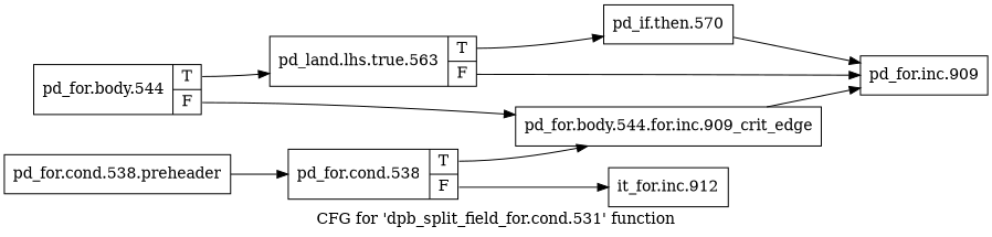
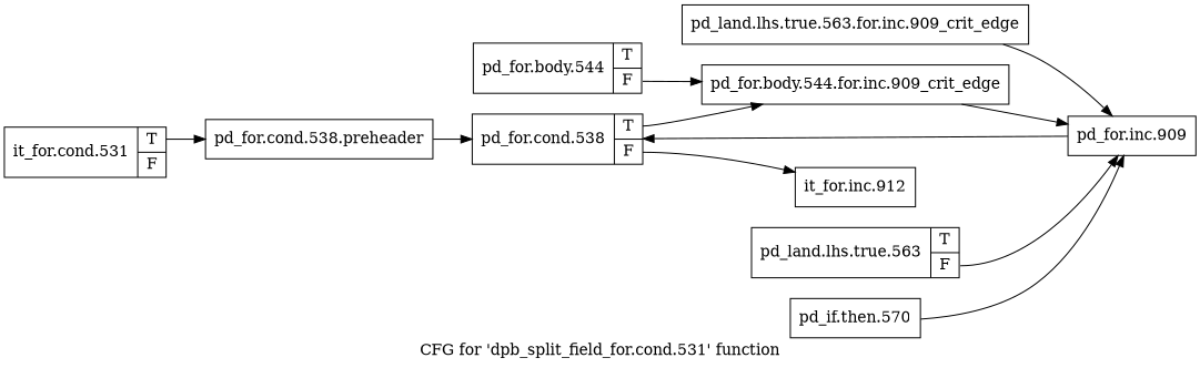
  digraph {
    label="CFG for 'dpb_split_field_for.cond.531' function"
    rankdir=LR
    node [shape=record]
+   n1 [label="{it_for.cond.531|{<s0>T|<s1>F}}"]
    n2 [label="{pd_for.cond.538.preheader}"]
    n3 [label="{pd_for.cond.538|{<s0>T|<s1>F}}"]
    n4 [label="{it_for.inc.912}"]
    n5 [label="{pd_for.body.544.for.inc.909_crit_edge}"]
    n6 [label="{pd_for.body.544|{<s0>T|<s1>F}}"]
    n7 [label="{pd_land.lhs.true.563|{<s0>T|<s1>F}}"]
    n8 [label="{pd_if.then.570}"]
    n9 [label="{pd_for.inc.909}"]
+   n10 [label="{pd_land.lhs.true.563.for.inc.909_crit_edge}"]
+   n1 -> n2 [tailport=s0]
    n2 -> n3
    n3 -> n4 [tailport=s1]
    n3 -> n5 [tailport=s0]
    n5 -> n9
    n6 -> n5 [tailport=s1]
-   n6 -> n7 [tailport=s0]
-   n7 -> n8 [tailport=s0]
    n7 -> n9 [tailport=s1]
    n8 -> n9
+   n9 -> n3
+   n10 -> n9
  }
